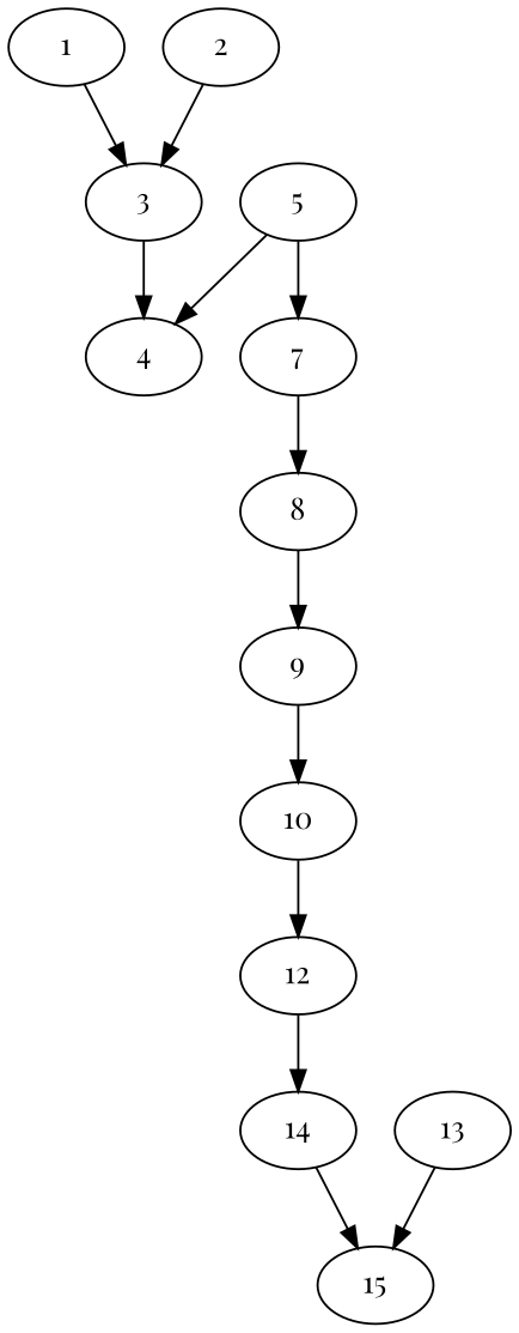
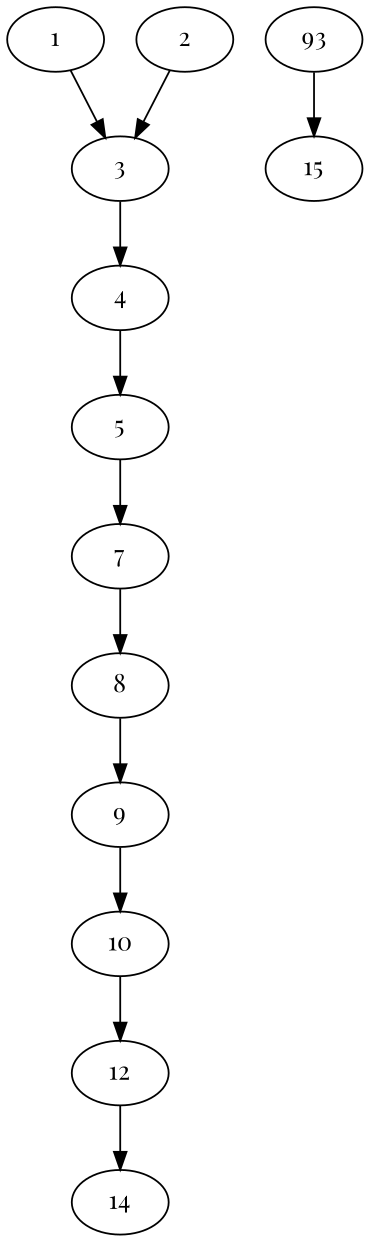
  digraph {
    fontname="Playfair Display"
    node [alpha=0.02 fontname="Playfair Display"]
    edge [fontname="Playfair Display"]
    1 [alpha=0.17 expect_size=40196096]
    3 [expect_size=33164288]
    4 [alpha=0.16 expect_size=18142208]
    5 [alpha=0.08 expect_size=6605824]
    2 [alpha=0.09 expect_size=50808832]
    7 [alpha=0.14 expect_size=37033984]
    8 [alpha=0.00 expect_size=42771456]
    9 [expect_size=28223488]
    10 [alpha=0.00 expect_size=8792064]
    12 [expect_size=5804032]
    14 [alpha=0.16 expect_size=31652864]
-   13 [alpha=0.04 expect_size=27558912]
+   13 [alpha=0.04 expect_size=27558912 label=93]
    15 [alpha=0.10 expect_size=21668864]
    1 -> 3
    3 -> 4
-   5 -> 4
+   4 -> 5
    5 -> 7
    2 -> 3
    7 -> 8
    8 -> 9
    9 -> 10
    10 -> 12
    12 -> 14
-   14 -> 15
    13 -> 15
  }
